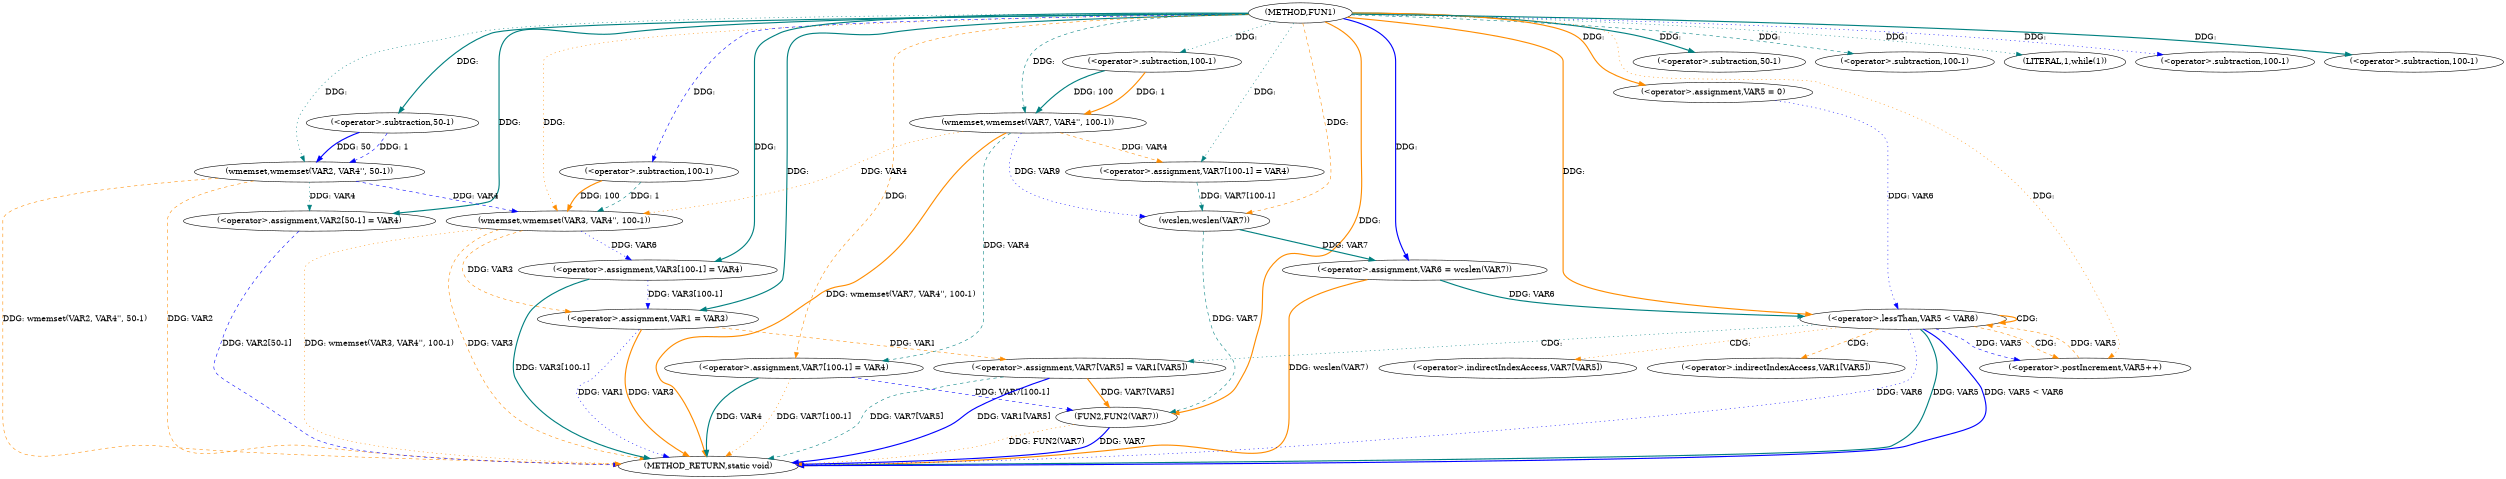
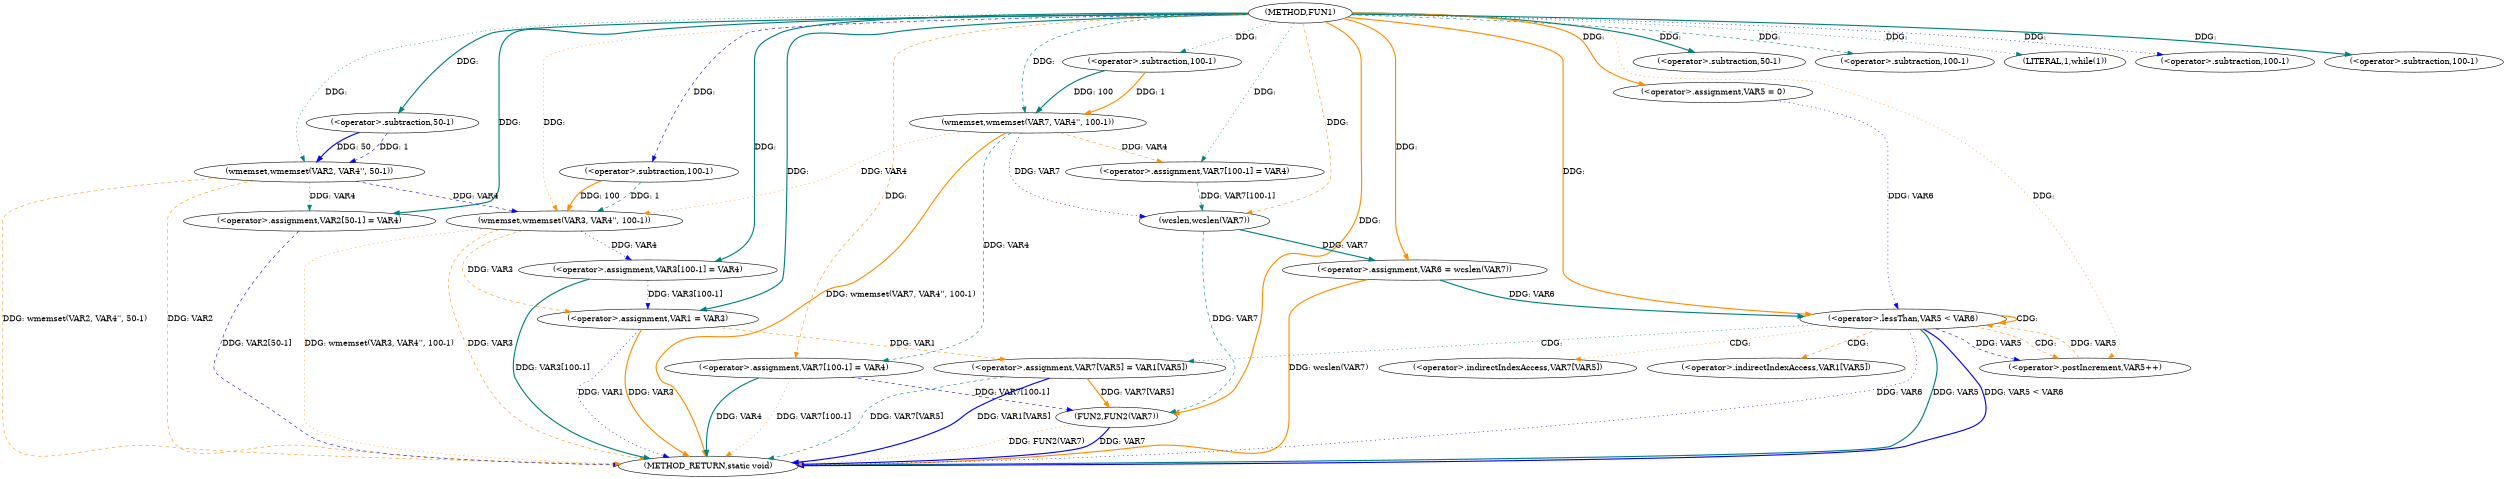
  digraph {
    edge [color=darkorange style=bold]
    n1 [label="(METHOD,FUN1)"]
    n2 [label="(wmemset,wmemset(VAR2, VAR4'', 50-1))"]
    n3 [label="(<operator>.subtraction,50-1)"]
    n4 [label="(<operator>.assignment,VAR2[50-1] = VAR4)"]
    n5 [label="(<operator>.subtraction,50-1)"]
    n6 [label="(wmemset,wmemset(VAR3, VAR4'', 100-1))"]
    n7 [label="(<operator>.subtraction,100-1)"]
    n8 [label="(<operator>.assignment,VAR3[100-1] = VAR4)"]
    n9 [label="(<operator>.subtraction,100-1)"]
    n10 [label="(LITERAL,1,while(1))"]
    n11 [label="(<operator>.assignment,VAR1 = VAR3)"]
    n12 [label="(wmemset,wmemset(VAR7, VAR4'', 100-1))"]
    n13 [label="(<operator>.subtraction,100-1)"]
    n14 [label="(<operator>.assignment,VAR7[100-1] = VAR4)"]
    n15 [label="(<operator>.subtraction,100-1)"]
    n16 [label="(<operator>.assignment,VAR6 = wcslen(VAR7))"]
    n17 [label="(wcslen,wcslen(VAR7))"]
    n18 [label="(<operator>.assignment,VAR5 = 0)"]
    n19 [label="(<operator>.lessThan,VAR5 < VAR6)"]
    n20 [label="(<operator>.postIncrement,VAR5++)"]
    n21 [label="(<operator>.assignment,VAR7[100-1] = VAR4)"]
    n22 [label="(<operator>.subtraction,100-1)"]
    n23 [label="(FUN2,FUN2(VAR7))"]
    n24 [label="(METHOD_RETURN,static void)"]
    n25 [label="(<operator>.assignment,VAR7[VAR5] = VAR1[VAR5])"]
    n26 [label="(<operator>.indirectIndexAccess,VAR7[VAR5])"]
    n27 [label="(<operator>.indirectIndexAccess,VAR1[VAR5])"]
    n1 -> n2 [color=teal label="DDG: " style=dotted]
    n1 -> n3 [color=teal label="DDG: "]
    n1 -> n4 [color=teal label="DDG: "]
    n1 -> n5 [color=teal label="DDG: "]
    n1 -> n6 [label="DDG: " style=dotted]
    n1 -> n7 [color=blue label="DDG: " style=dashed]
    n1 -> n8 [color=teal label="DDG: "]
    n1 -> n9 [color=teal label="DDG: " style=dashed]
    n1 -> n10 [color=teal label="DDG: " style=dotted]
    n1 -> n11 [color=teal label="DDG: "]
    n1 -> n12 [color=teal label="DDG: " style=dashed]
    n1 -> n13 [color=teal label="DDG: " style=dotted]
    n1 -> n14 [color=teal label="DDG: " style=dotted]
    n1 -> n15 [color=blue label="DDG: " style=dotted]
-   n1 -> n16 [color=blue label="DDG: "]
+   n1 -> n16 [label="DDG: "]
    n1 -> n17 [label="DDG: " style=dashed]
    n1 -> n18 [label="DDG: "]
    n1 -> n19 [label="DDG: "]
    n1 -> n20 [label="DDG: " style=dotted]
    n1 -> n21 [label="DDG: " style=dashed]
    n1 -> n22 [color=teal label="DDG: "]
    n1 -> n23 [label="DDG: "]
    n2 -> n4 [color=teal label="DDG: VAR4" style=dotted]
    n2 -> n6 [color=blue label="DDG: VAR4" style=dashed]
    n2 -> n24 [label="DDG: wmemset(VAR2, VAR4'', 50-1)" style=dashed]
    n2 -> n24 [label="DDG: VAR2" style=dashed]
    n3 -> n2 [color=blue label="DDG: 50"]
    n3 -> n2 [color=blue label="DDG: 1" style=dashed]
    n4 -> n24 [color=blue label="DDG: VAR2[50-1]" style=dashed]
-   n6 -> n8 [color=blue label="DDG: VAR6" style=dotted]
+   n6 -> n8 [color=blue label="DDG: VAR4" style=dotted]
    n6 -> n11 [label="DDG: VAR3" style=dashed]
    n6 -> n24 [label="DDG: wmemset(VAR3, VAR4'', 100-1)" style=dotted]
    n6 -> n24 [label="DDG: VAR3" style=dashed]
    n7 -> n6 [label="DDG: 100"]
    n7 -> n6 [color=teal label="DDG: 1" style=dashed]
    n8 -> n11 [color=blue label="DDG: VAR3[100-1]" style=dotted]
    n8 -> n24 [color=teal label="DDG: VAR3[100-1]"]
    n11 -> n24 [label="DDG: VAR3"]
    n11 -> n24 [color=blue label="DDG: VAR1" style=dotted]
    n11 -> n25 [label="DDG: VAR1" style=dashed]
    n12 -> n6 [label="DDG: VAR4" style=dotted]
    n12 -> n14 [label="DDG: VAR4" style=dashed]
-   n12 -> n17 [color=blue label="DDG: VAR9" style=dotted]
+   n12 -> n17 [color=blue label="DDG: VAR7" style=dotted]
    n12 -> n21 [color=teal label="DDG: VAR4" style=dashed]
    n12 -> n24 [label="DDG: wmemset(VAR7, VAR4'', 100-1)"]
    n13 -> n12 [color=teal label="DDG: 100"]
    n13 -> n12 [label="DDG: 1"]
    n14 -> n17 [color=teal label="DDG: VAR7[100-1]" style=dashed]
    n16 -> n19 [color=teal label="DDG: VAR6"]
    n16 -> n24 [label="DDG: wcslen(VAR7)"]
    n17 -> n16 [color=teal label="DDG: VAR7"]
    n17 -> n23 [color=teal label="DDG: VAR7" style=dashed]
    n18 -> n19 [color=blue label="DDG: VAR6" style=dotted]
    n19 -> n19 [label="CDG: "]
    n19 -> n20 [color=blue label="DDG: VAR5" style=dashed]
    n19 -> n20 [label="CDG: " style=dashed]
    n19 -> n24 [color=teal label="DDG: VAR5"]
    n19 -> n24 [color=blue label="DDG: VAR5 < VAR6"]
    n19 -> n24 [color=blue label="DDG: VAR6" style=dotted]
    n19 -> n25 [color=teal label="CDG: " style=dotted]
    n19 -> n26 [label="CDG: " style=dotted]
    n19 -> n27 [label="CDG: " style=dashed]
    n20 -> n19 [label="DDG: VAR5" style=dashed]
    n21 -> n23 [color=blue label="DDG: VAR7[100-1]" style=dashed]
    n21 -> n24 [color=teal label="DDG: VAR4"]
    n21 -> n24 [label="DDG: VAR7[100-1]" style=dotted]
    n23 -> n24 [color=blue label="DDG: VAR7"]
    n23 -> n24 [label="DDG: FUN2(VAR7)" style=dotted]
    n25 -> n23 [label="DDG: VAR7[VAR5]"]
    n25 -> n24 [color=blue label="DDG: VAR1[VAR5]"]
    n25 -> n24 [color=teal label="DDG: VAR7[VAR5]" style=dashed]
  }
